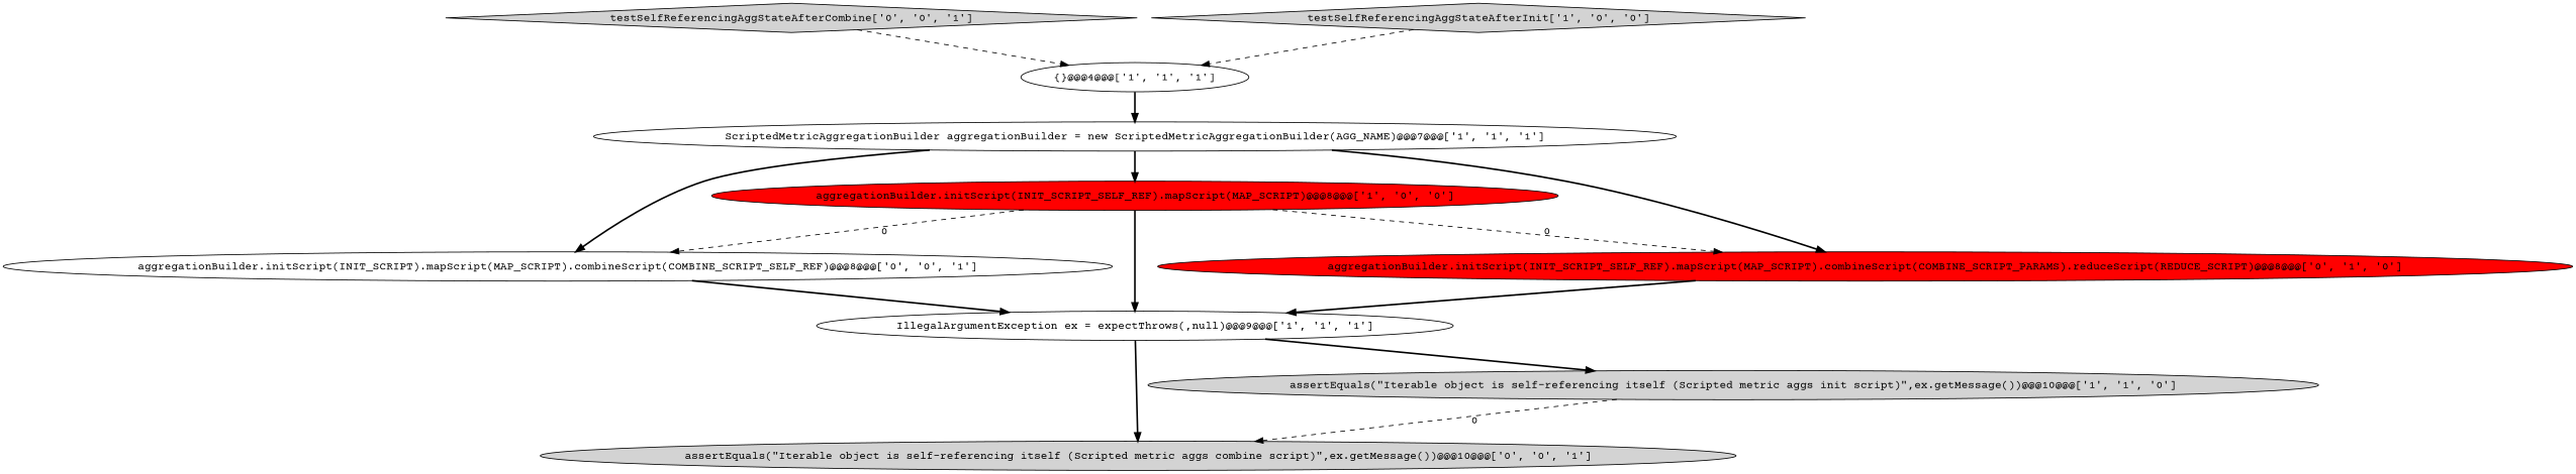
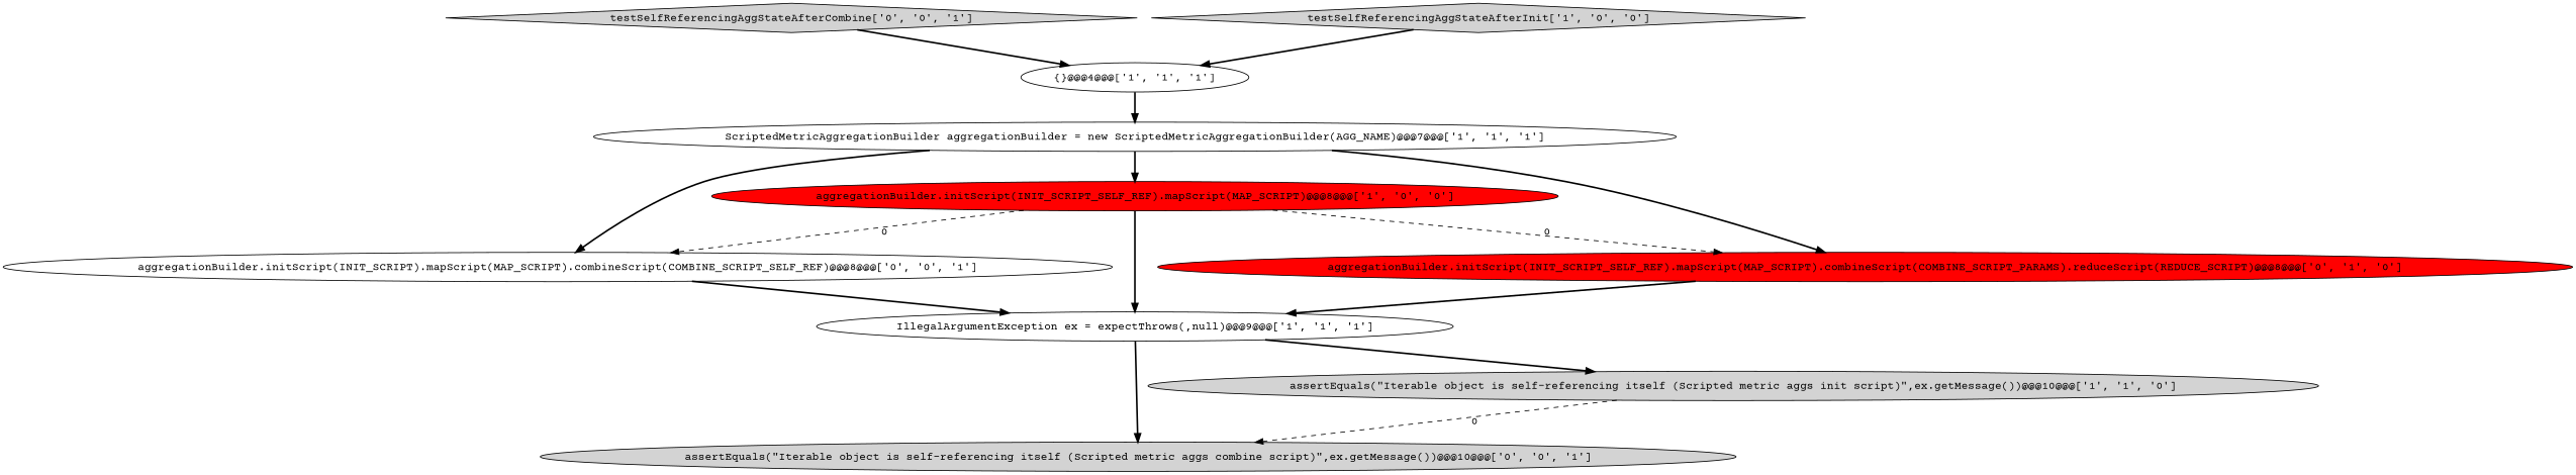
  digraph {
    fontname="Courier Prime"
    node [fillcolor=lightgray fontname="Courier Prime" shape=ellipse style=filled]
    edge [fontname="Courier Prime" style=bold]
    n1 [label="testSelfReferencingAggStateAfterCombine['0', '0', '1']" shape=diamond]
    n2 [fillcolor=white label="{}@@@4@@@['1', '1', '1']"]
    n3 [fillcolor=white label="ScriptedMetricAggregationBuilder aggregationBuilder = new ScriptedMetricAggregationBuilder(AGG_NAME)@@@7@@@['1', '1', '1']"]
    n4 [label="testSelfReferencingAggStateAfterInit['1', '0', '0']" shape=diamond]
    n5 [fillcolor=white label="aggregationBuilder.initScript(INIT_SCRIPT).mapScript(MAP_SCRIPT).combineScript(COMBINE_SCRIPT_SELF_REF)@@@8@@@['0', '0', '1']"]
    n6 [fillcolor=white label="IllegalArgumentException ex = expectThrows(,null)@@@9@@@['1', '1', '1']"]
    n7 [label="assertEquals(\"Iterable object is self-referencing itself (Scripted metric aggs combine script)\",ex.getMessage())@@@10@@@['0', '0', '1']"]
    n8 [label="assertEquals(\"Iterable object is self-referencing itself (Scripted metric aggs init script)\",ex.getMessage())@@@10@@@['1', '1', '0']"]
    n9 [fillcolor=red label="aggregationBuilder.initScript(INIT_SCRIPT_SELF_REF).mapScript(MAP_SCRIPT).combineScript(COMBINE_SCRIPT_PARAMS).reduceScript(REDUCE_SCRIPT)@@@8@@@['0', '1', '0']"]
    n10 [fillcolor=red label="aggregationBuilder.initScript(INIT_SCRIPT_SELF_REF).mapScript(MAP_SCRIPT)@@@8@@@['1', '0', '0']"]
-   n1 -> n2 [style=dashed]
+   n1 -> n2
    n2 -> n3
    n3 -> n5
    n3 -> n9
    n3 -> n10
-   n4 -> n2 [style=dashed]
+   n4 -> n2
    n5 -> n6
    n6 -> n7
    n6 -> n8
    n8 -> n7 [label=0 style=dashed]
    n9 -> n6
    n10 -> n5 [label=0 style=dashed]
    n10 -> n6
    n10 -> n9 [label=0 style=dashed]
  }
